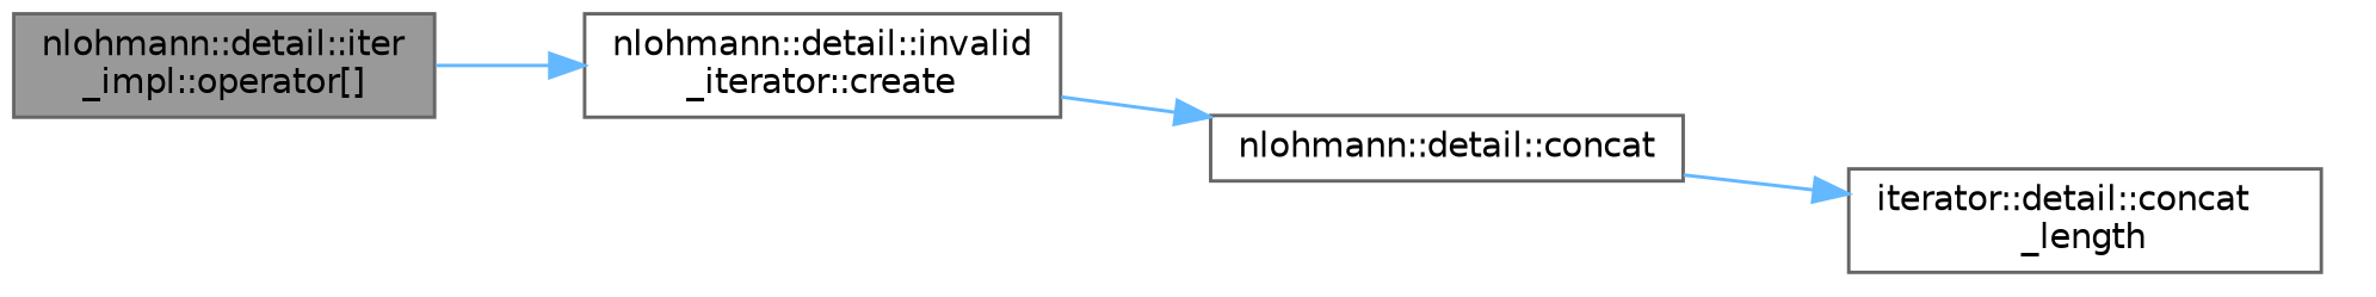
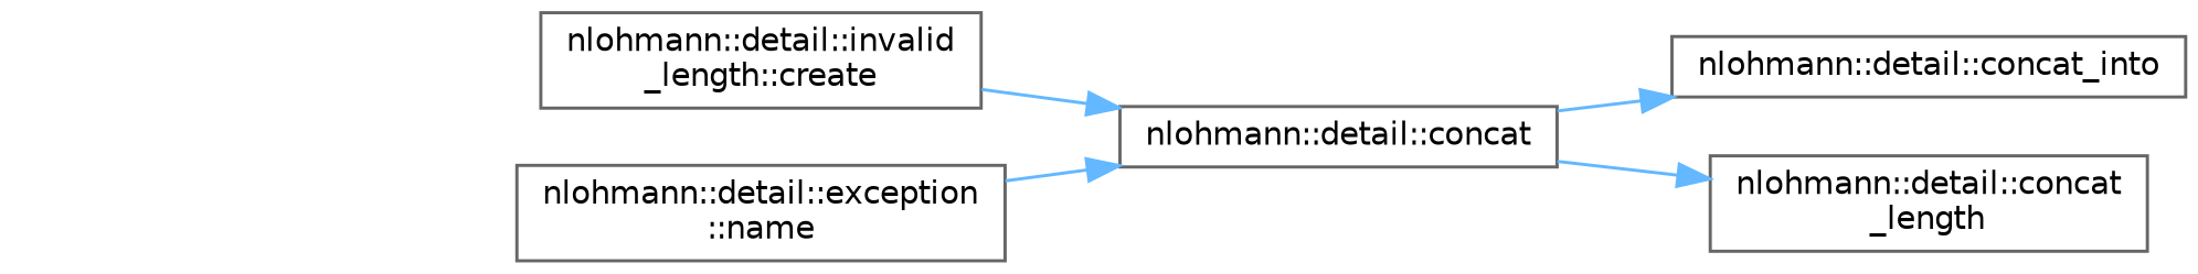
  digraph {
    rankdir=LR
    node [color=grey40 fillcolor=white fontname=Helvetica fontsize=10 shape=box style=filled]
    edge [color=steelblue1 fontname=Helvetica fontsize=10 labelfontname=Helvetica labelfontsize=10 style=solid]
-   n1 [color=gray40 fillcolor=grey60 fontcolor=black height=0.2 label="nlohmann::detail::iter\l_impl::operator[]" width=0.4]
-   n2 [height=0.2 label="nlohmann::detail::invalid\l_iterator::create" width=0.4]
+   n2 [height=0.2 label="nlohmann::detail::invalid\l_length::create" width=0.4]
    n3 [height=0.2 label="nlohmann::detail::concat" width=0.4]
-   n5 [height=0.2 label="iterator::detail::concat\l_length" width=0.4]
-   n1 -> n2
+   n4 [height=0.2 label="nlohmann::detail::concat_into" width=0.4]
+   n5 [height=0.2 label="nlohmann::detail::concat\l_length" width=0.4]
+   n6 [height=0.2 label="nlohmann::detail::exception\l::name" width=0.4]
    n2 -> n3
+   n3 -> n4
    n3 -> n5
+   n6 -> n3
  }
